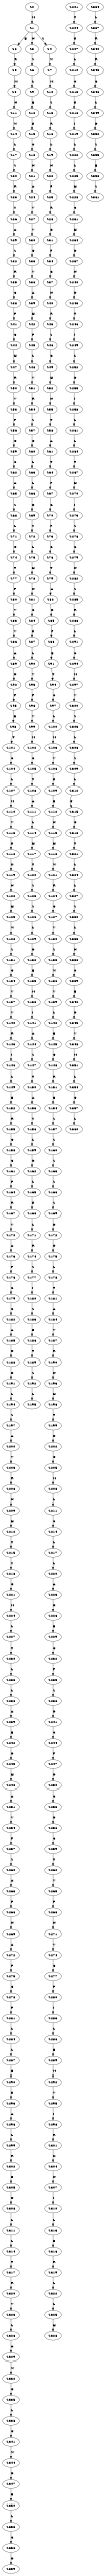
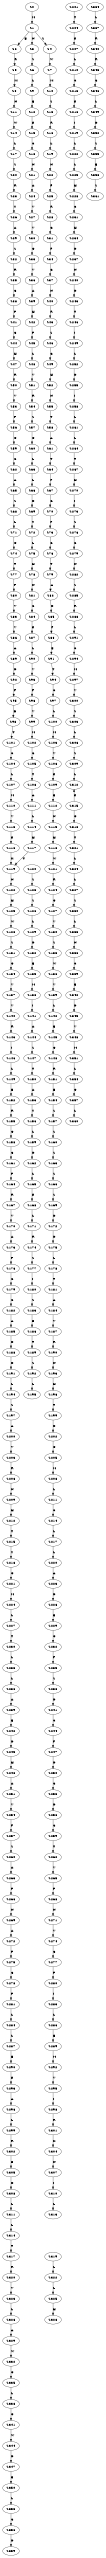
  strict digraph {
    S0
    S1
    S2
    S3
    S4
    S5
    S6
    S7
    S8
    S9
    S10
    S11
    S12
    S13
    S14
    S15
    S16
    S17
    S18
    S19
    S20
    S21
    S22
    S23
    S24
    S25
    S26
    S27
    S28
    S29
    S30
    S31
    S32
    S33
    S34
    S35
    S36
    S37
    S38
    S39
    S40
    S41
    S42
    S43
    S44
    S45
    S46
    S47
    S48
    S49
    S50
    S51
    S52
    S53
    S54
    S55
    S56
    S57
    S58
    S59
    S60
    S61
    S62
    S63
    S64
    S65
    S66
    S67
    S68
    S69
    S70
    S71
    S72
    S73
    S74
    S75
    S76
    S77
    S78
    S79
    S80
    S81
    S82
    S83
    S84
    S85
    S86
    S87
    S88
    S89
    S90
    S91
    S92
    S93
    S94
    S95
    S96
    S97
    S98
    S99
    S100
    S101
    S102
    S103
    S104
    S105
    S106
    S107
    S108
    S109
    S110
    S111
    S112
    S113
    S114
    S115
    S116
    S117
    S118
    S119
    S120
    S121
    S122
    S123
    S124
    S125
    S126
    S127
    S128
    S129
    S130
    S131
    S132
    S133
    S134
    S135
    S136
    S137
    S138
    S139
    S140
    S141
    S142
    S143
    S144
    S145
    S146
    S147
    S148
    S149
    S150
    S151
    S152
    S153
    S154
    S155
    S156
    S157
    S158
    S159
    S160
    S161
    S162
    S163
    S164
    S165
    S166
    S167
    S168
    S169
    S170
    S171
    S172
    S173
    S174
    S175
    S176
    S177
    S178
    S179
    S180
    S181
    S182
    S183
    S184
    S185
    S186
    S187
    S188
    S189
    S190
    S191
    S192
    S193
    S194
    S195
    S196
    S197
    S199
    S200
    S202
    S203
    S201
    S204
    S205
    S206
    S207
    S208
    S209
    S210
    S211
    S212
    S213
    S214
    S215
    S216
    S217
    S218
    S219
    S220
    S221
    S222
    S223
    S224
    S225
    S226
    S227
    S228
    S229
    S230
    S231
    S232
    S233
    S234
    S235
    S236
    S237
    S238
    S239
    S240
    S241
    S242
    S243
    S244
    S245
    S246
    S247
    S248
    S249
    S250
    S251
    S252
    S253
    S254
    S255
    S256
    S257
    S258
    S259
    S260
    S261
    S262
    S263
    S264
    S265
    S266
    S267
    S268
    S269
    S270
    S271
    S272
    S273
    S274
    S275
    S276
    S277
    S278
    S279
    S280
    S281
    S282
    S283
    S284
    S285
    S286
    S287
    S288
    S289
    S290
    S291
    S292
    S293
    S294
    S295
    S296
    S297
    S298
    S299
    S300
    S301
    S302
    S303
    S304
    S305
    S306
    S307
    S308
    S309
    S310
    S311
    S312
    S313
    S314
    S315
-   S316
    S317
    S318
    S319
    S320
    S321
    S322
    S323
    S324
    S325
    S326
    S327
    S328
    S329
    S330
    S332
    S333
    S335
    S336
    S334
    S337
    S338
    S339
    S340
    S341
    S342
    S343
    S344
    S345
    S346
    S347
    S348
    S349
    S350
    S351
    S352
    S353
    S354
    S355
    S356
    S357
    S358
    S359
    S360
    S361
    S0 -> S1 [label=M]
    S1 -> S2 [label=E]
    S1 -> S3 [label=N]
    S1 -> S4 [label=S]
    S2 -> S5 [label=R]
    S3 -> S6 [label=S]
    S4 -> S7 [label=W]
    S5 -> S8 [label=M]
    S6 -> S9 [label=L]
    S7 -> S10 [label=M]
    S8 -> S11 [label=N]
    S9 -> S12 [label=E]
    S10 -> S13 [label=S]
    S11 -> S14 [label=W]
    S12 -> S15 [label=F]
    S13 -> S16 [label=R]
    S14 -> S17 [label=L]
    S15 -> S18 [label=C]
    S16 -> S19 [label=L]
    S17 -> S20 [label=S]
    S18 -> S21 [label=N]
    S19 -> S22 [label=N]
    S20 -> S23 [label=R]
    S21 -> S24 [label=A]
    S22 -> S25 [label=P]
    S23 -> S26 [label=Y]
    S24 -> S27 [label=V]
    S25 -> S28 [label=R]
    S26 -> S29 [label=A]
    S27 -> S30 [label=V]
    S28 -> S31 [label=G]
    S29 -> S32 [label=S]
    S30 -> S33 [label=Q]
    S31 -> S34 [label=P]
    S32 -> S35 [label=R]
    S33 -> S36 [label=V]
    S34 -> S37 [label=G]
    S35 -> S38 [label=G]
    S36 -> S39 [label=A]
    S37 -> S40 [label=N]
    S38 -> S41 [label=P]
    S39 -> S42 [label=H]
    S40 -> S43 [label=R]
    S41 -> S44 [label=G]
    S42 -> S45 [label=P]
    S43 -> S46 [label=S]
    S44 -> S47 [label=H]
    S45 -> S48 [label=L]
    S46 -> S49 [label=G]
    S47 -> S50 [label=R]
    S48 -> S51 [label=V]
    S49 -> S52 [label=H]
    S50 -> S53 [label=V]
    S51 -> S54 [label=R]
    S52 -> S55 [label=N]
    S53 -> S56 [label=P]
    S54 -> S57 [label=S]
    S55 -> S58 [label=T]
    S56 -> S59 [label=Q]
    S57 -> S60 [label=Q]
    S58 -> S61 [label=A]
    S59 -> S62 [label=G]
    S60 -> S63 [label=L]
    S61 -> S64 [label=T]
    S62 -> S65 [label=A]
    S63 -> S66 [label=L]
    S64 -> S67 [label=P]
    S65 -> S68 [label=S]
    S66 -> S69 [label=D]
    S67 -> S70 [label=G]
    S68 -> S71 [label=L]
    S69 -> S72 [label=Y]
    S70 -> S73 [label=P]
    S71 -> S74 [label=Q]
    S72 -> S75 [label=L]
    S73 -> S76 [label=C]
    S74 -> S77 [label=T]
    S75 -> S78 [label=H]
    S76 -> S79 [label=T]
    S77 -> S80 [label=P]
    S78 -> S81 [label=N]
    S79 -> S82 [label=A]
    S80 -> S83 [label=V]
    S81 -> S84 [label=G]
    S82 -> S85 [label=D]
    S83 -> S86 [label=V]
    S84 -> S87 [label=F]
    S85 -> S88 [label=P]
    S86 -> S89 [label=A]
    S87 -> S90 [label=L]
    S88 -> S91 [label=E]
    S89 -> S92 [label=D]
    S90 -> S93 [label=V]
    S91 -> S94 [label=T]
    S92 -> S95 [label=P]
    S93 -> S96 [label=P]
    S94 -> S97 [label=C]
    S95 -> S98 [label=E]
    S96 -> S99 [label=V]
    S97 -> S100 [label=L]
    S98 -> S101 [label=T]
    S99 -> S102 [label=M]
    S100 -> S103 [label=M]
    S101 -> S104 [label=C]
    S102 -> S105 [label=G]
    S103 -> S106 [label=V]
    S104 -> S107 [label=L]
    S105 -> S108 [label=T]
    S106 -> S109 [label=F]
    S107 -> S110 [label=M]
    S108 -> S111 [label=A]
    S109 -> S112 [label=E]
    S110 -> S113 [label=V]
    S111 -> S114 [label=L]
    S112 -> S115 [label=N]
    S113 -> S116 [label=F]
    S114 -> S117 [label=H]
    S115 -> S118 [label=H]
    S116 -> S119 [label=K]
-   S117 -> S120 [label=T]
+   S117 -> S119 [label=T]
    S118 -> S121 [label=W]
    S119 -> S122 [label=N]
    S120 -> S123 [label=S]
    S121 -> S124 [label=R]
    S122 -> S125 [label=H]
    S123 -> S126 [label=S]
    S124 -> S127 [label=Q]
    S125 -> S128 [label=W]
    S126 -> S129 [label=L]
    S127 -> S130 [label=V]
    S128 -> S131 [label=S]
    S129 -> S132 [label=D]
    S130 -> S133 [label=S]
    S131 -> S134 [label=Q]
    S132 -> S135 [label=E]
    S133 -> S136 [label=W]
    S134 -> S137 [label=V]
    S135 -> S138 [label=M]
    S136 -> S139 [label=V]
    S137 -> S140 [label=V]
    S138 -> S141 [label=I]
    S139 -> S142 [label=L]
    S140 -> S143 [label=R]
    S141 -> S144 [label=A]
    S142 -> S145 [label=E]
    S143 -> S146 [label=I]
    S144 -> S147 [label=S]
    S145 -> S148 [label=Q]
    S146 -> S149 [label=L]
    S147 -> S150 [label=T]
    S148 -> S151 [label=R]
    S149 -> S152 [label=E]
    S150 -> S153 [label=A]
    S151 -> S154 [label=E]
    S152 -> S155 [label=R]
    S153 -> S156 [label=Y]
    S154 -> S157 [label=S]
    S155 -> S158 [label=Q]
    S156 -> S159 [label=L]
    S157 -> S160 [label=S]
    S158 -> S161 [label=G]
    S159 -> S162 [label=D]
    S160 -> S163 [label=S]
    S161 -> S164 [label=P]
    S162 -> S165 [label=L]
    S163 -> S166 [label=S]
    S164 -> S167 [label=R]
    S165 -> S168 [label=F]
    S166 -> S169 [label=S]
    S167 -> S170 [label=V]
    S168 -> S171 [label=L]
    S169 -> S172 [label=D]
    S170 -> S173 [label=A]
    S171 -> S174 [label=R]
    S172 -> S175 [label=D]
    S173 -> S176 [label=P]
    S174 -> S177 [label=S]
    S175 -> S178 [label=L]
    S176 -> S179 [label=G]
    S177 -> S180 [label=I]
    S178 -> S181 [label=T]
    S179 -> S182 [label=G]
    S180 -> S183 [label=S]
    S181 -> S184 [label=A]
    S182 -> S185 [label=A]
    S183 -> S186 [label=E]
    S184 -> S187 [label=V]
    S185 -> S188 [label=D]
    S186 -> S189 [label=T]
    S187 -> S190 [label=R]
    S188 -> S191 [label=D]
    S189 -> S192 [label=S]
    S190 -> S193 [label=N]
    S191 -> S194 [label=L]
    S192 -> S195 [label=L]
    S193 -> S196 [label=H]
    S194 -> S197 [label=S]
    S196 -> S199 [label=T]
    S197 -> S200 [label=A]
    S199 -> S202 [label=D]
    S200 -> S203 [label=V]
    S202 -> S205 [label=Q]
    S203 -> S206 [label=R]
    S201 -> S204 [label=T]
    S204 -> S207 [label=F]
    S205 -> S208 [label=M]
    S206 -> S209 [label=N]
    S207 -> S210 [label=L]
    S208 -> S211 [label=L]
    S209 -> S212 [label=H]
    S210 -> S213 [label=C]
    S211 -> S214 [label=C]
    S212 -> S215 [label=T]
    S213 -> S216 [label=F]
    S214 -> S217 [label=L]
    S215 -> S218 [label=Y]
    S216 -> S219 [label=I]
    S217 -> S220 [label=L]
    S218 -> S221 [label=Q]
    S219 -> S222 [label=L]
    S220 -> S223 [label=A]
    S221 -> S224 [label=M]
    S222 -> S225 [label=L]
    S223 -> S226 [label=D]
    S224 -> S227 [label=L]
    S225 -> S228 [label=H]
    S226 -> S229 [label=E]
    S227 -> S230 [label=T]
    S228 -> S231 [label=C]
    S229 -> S232 [label=Q]
    S230 -> S233 [label=L]
    S231 -> S234 [label=H]
    S232 -> S235 [label=P]
    S233 -> S236 [label=L]
    S234 -> S237 [label=D]
    S235 -> S238 [label=S]
    S236 -> S239 [label=A]
    S237 -> S240 [label=N]
    S238 -> S241 [label=D]
    S239 -> S242 [label=E]
    S240 -> S243 [label=D]
    S241 -> S244 [label=C]
    S242 -> S245 [label=D]
    S243 -> S246 [label=T]
    S244 -> S247 [label=P]
    S245 -> S248 [label=H]
    S246 -> S249 [label=I]
    S247 -> S250 [label=D]
    S248 -> S251 [label=A]
    S249 -> S252 [label=L]
    S250 -> S253 [label=G]
    S251 -> S254 [label=V]
    S252 -> S255 [label=D]
    S253 -> S256 [label=D]
    S254 -> S257 [label=P]
    S255 -> S258 [label=I]
    S256 -> S259 [label=G]
    S257 -> S260 [label=S]
    S258 -> S261 [label=L]
    S259 -> S262 [label=T]
    S260 -> S263 [label=A]
    S261 -> S264 [label=L]
    S262 -> S265 [label=V]
    S263 -> S266 [label=P]
    S264 -> S267 [label=T]
    S265 -> S268 [label=P]
    S266 -> S269 [label=N]
    S267 -> S270 [label=H]
    S268 -> S271 [label=N]
    S269 -> S272 [label=A]
    S270 -> S273 [label=I]
    S271 -> S274 [label=V]
    S272 -> S275 [label=P]
    S273 -> S276 [label=S]
    S274 -> S277 [label=G]
    S275 -> S278 [label=G]
    S276 -> S279 [label=G]
    S277 -> S280 [label=P]
    S278 -> S281 [label=P]
    S279 -> S282 [label=N]
    S280 -> S283 [label=I]
    S281 -> S284 [label=L]
    S282 -> S285 [label=S]
    S283 -> S286 [label=L]
    S284 -> S287 [label=L]
    S285 -> S288 [label=R]
    S286 -> S289 [label=E]
    S287 -> S290 [label=E]
    S288 -> S291 [label=L]
    S289 -> S292 [label=M]
    S290 -> S293 [label=F]
    S291 -> S294 [label=C]
    S292 -> S295 [label=V]
    S293 -> S296 [label=A]
    S294 -> S297 [label=M]
    S295 -> S298 [label=I]
    S296 -> S299 [label=L]
    S297 -> S300 [label=V]
    S298 -> S301 [label=R]
    S299 -> S302 [label=R]
    S300 -> S303 [label=S]
    S301 -> S304 [label=K]
    S302 -> S305 [label=E]
    S303 -> S306 [label=L]
    S304 -> S307 [label=N]
    S305 -> S308 [label=D]
    S306 -> S309 [label=S]
    S307 -> S310 [label=I]
    S308 -> S311 [label=L]
    S309 -> S312 [label=L]
    S310 -> S313 [label=L]
    S311 -> S314 [label=L]
-   S312 -> S315 [label=F]
-   S313 -> S316 [label=E]
+   S315 -> S312 [label=F]
    S314 -> S317 [label=T]
    S315 -> S318 [label=Q]
-   S316 -> S319 [label=R]
    S317 -> S320 [label=R]
    S318 -> S321 [label=T]
    S319 -> S322 [label=L]
    S320 -> S323 [label=V]
    S321 -> S324 [label=L]
    S322 -> S325 [label=L]
    S323 -> S326 [label=L]
    S324 -> S327 [label=L]
    S325 -> S328 [label=H]
    S326 -> S329 [label=A]
    S327 -> S330 [label=S]
    S329 -> S332 [label=W]
    S330 -> S333 [label=L]
    S332 -> S335 [label=Q]
    S333 -> S336 [label=N]
    S335 -> S338 [label=L]
    S336 -> S339 [label=C]
    S334 -> S337 [label=L]
    S337 -> S340 [label=R]
    S338 -> S341 [label=Q]
    S339 -> S342 [label=E]
    S340 -> S343 [label=R]
    S341 -> S344 [label=W]
    S342 -> S345 [label=D]
    S343 -> S346 [label=G]
    S344 -> S347 [label=D]
    S345 -> S348 [label=V]
    S346 -> S349 [label=L]
    S347 -> S350 [label=E]
    S348 -> S351 [label=M]
    S349 -> S352 [label=D]
    S350 -> S353 [label=L]
    S351 -> S354 [label=L]
    S352 -> S355 [label=S]
    S353 -> S356 [label=G]
    S354 -> S357 [label=Q]
    S355 -> S358 [label=E]
    S356 -> S359 [label=D]
    S357 -> S360 [label=L]
    S358 -> S361 [label=S]
  }
